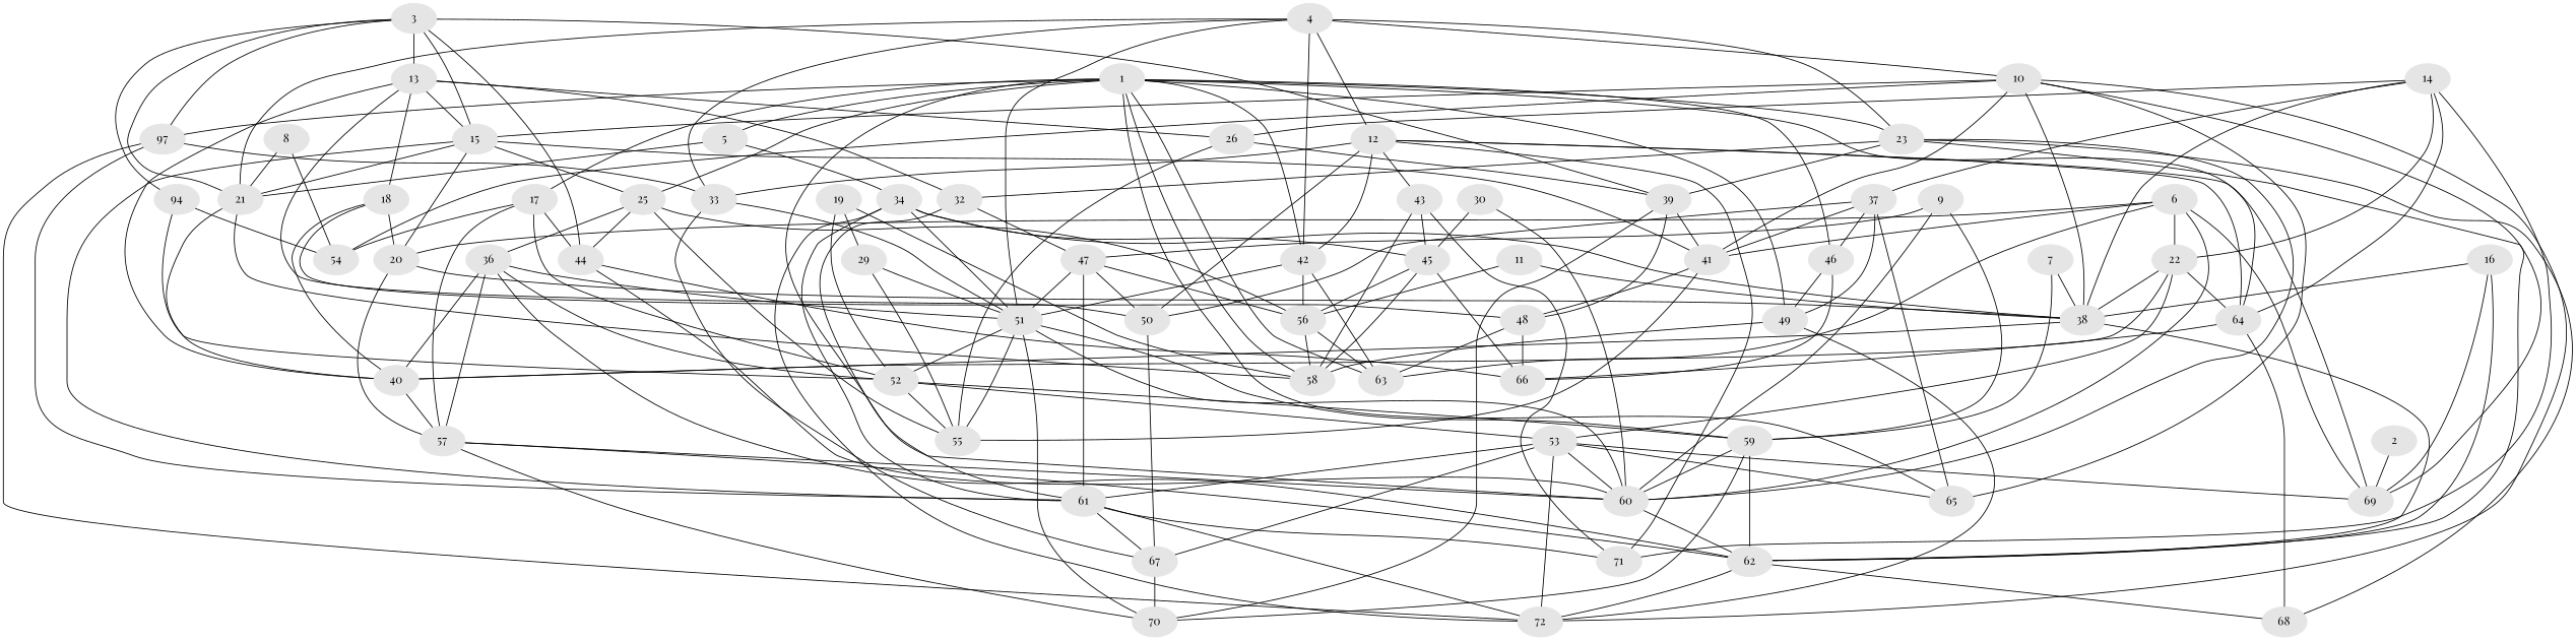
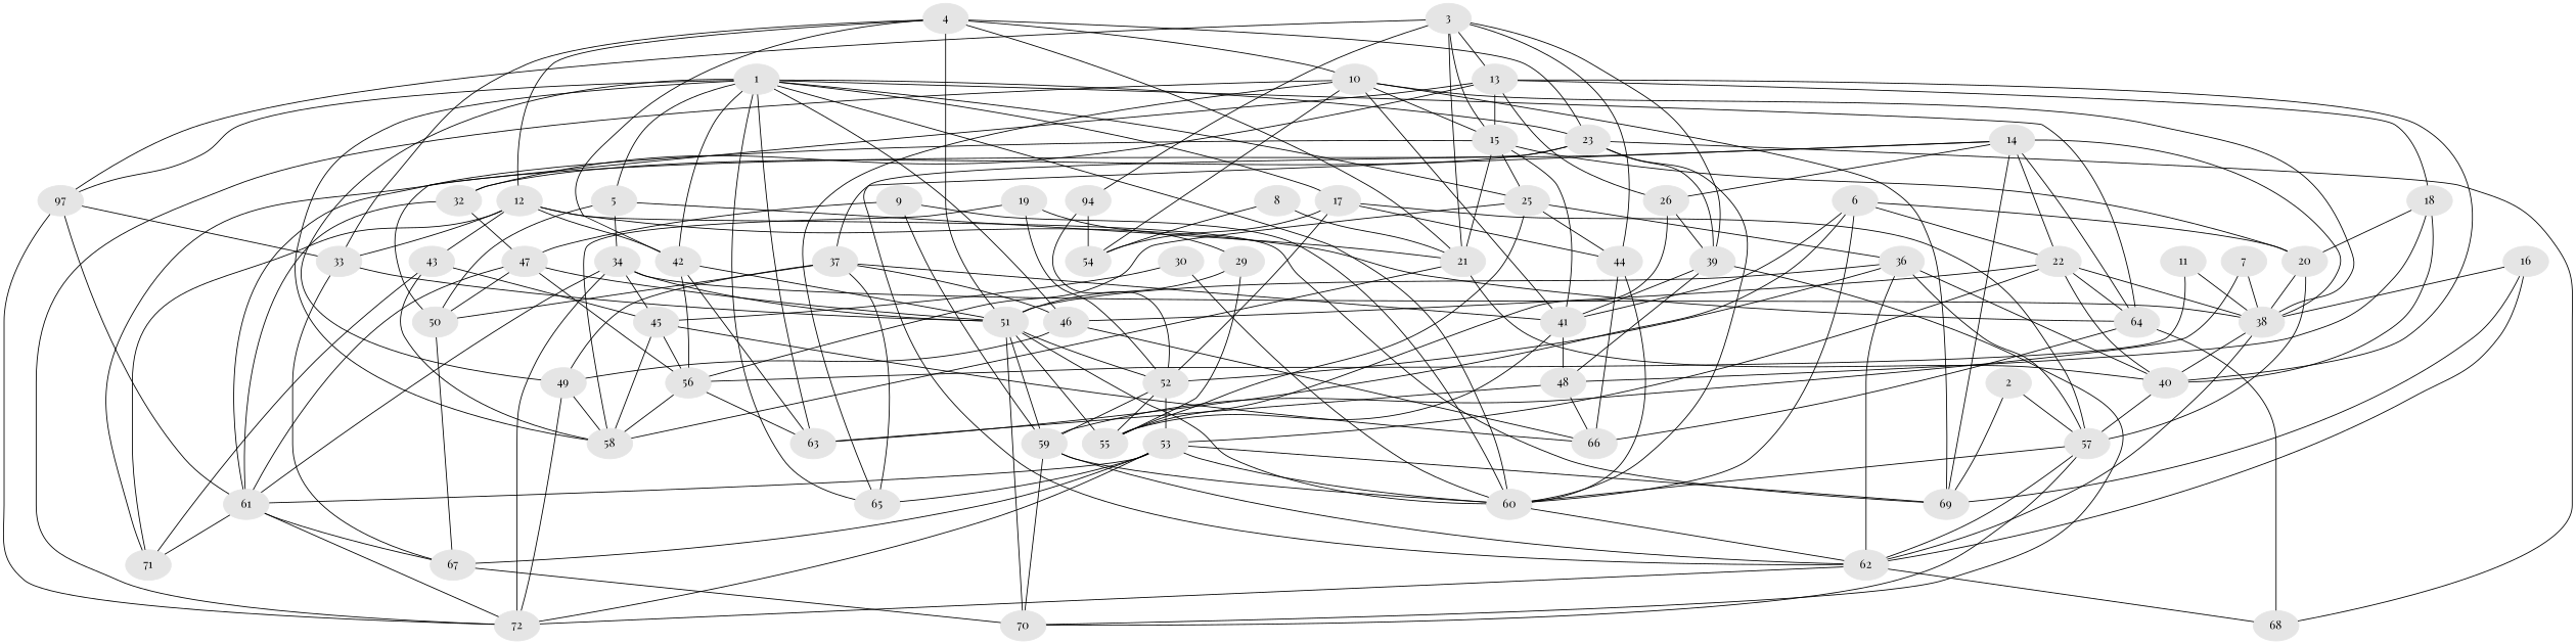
  graph {
    fontname="Playfair Display"
    node [color=gray90 fontname="Playfair Display" style=filled]
    edge [fontname="Playfair Display" weight=1.0]
    1
    5
    17
    23
    25
    n6 [label=97]
    42
    46
    49
    58
    60
    63
    64
    65
    21
    34
    50
    57
    44
    54
    52
    39
    32
    62
    68
    56
    36
    55
    33
    72
    61
    51
    66
    2
    69
    70
    3
    13
    15
    n40 [label=94]
    18
    26
    40
    20
    41
    48
    4
    10
    12
    38
    43
    71
    67
    59
    45
    6
    22
    53
    7
    8
    9
    47
    11
    14
    37
    16
    19
    29
    30
    1 -- 5
    1 -- 17
    1 -- 23
    1 -- 25
    1 -- n6
    1 -- 42
    1 -- 46
    1 -- 49
    1 -- 58
    1 -- 60
    1 -- 63
    1 -- 64
    1 -- 65
    5 -- 21
    5 -- 34
-   12 -- 50
+   5 -- 50
    17 -- 57
    17 -- 44 [weight=2.0]
    17 -- 54
    17 -- 52
    23 -- 60
    23 -- 39
    23 -- 32
    23 -- 62
    23 -- 68
    25 -- 44
    25 -- 56
    25 -- 36
    25 -- 55
    n6 -- 33
    n6 -- 72
    n6 -- 61
    42 -- 63
    42 -- 56
    42 -- 51
    46 -- 49
    46 -- 66
    49 -- 58
    49 -- 72
    60 -- 62
    64 -- 68
    64 -- 66
    21 -- 58
    21 -- 40
    34 -- 72
    34 -- 61
    34 -- 51
    34 -- 38
    34 -- 45
    50 -- 67
    57 -- 60
    57 -- 62
    57 -- 70
    44 -- 60
    44 -- 66 [weight=2.0]
    52 -- 55
    52 -- 59 [weight=3.0]
    52 -- 53
    39 -- 70
    39 -- 41
    39 -- 48
    32 -- 61
    32 -- 47 [weight=2.0]
    62 -- 68
    62 -- 72
    56 -- 58
    56 -- 63
    36 -- 57
    36 -- 52
    36 -- 62
    36 -- 51
    36 -- 40
    33 -- 51
    33 -- 67
    61 -- 72
    61 -- 71
    61 -- 67
    51 -- 60
    51 -- 52
    51 -- 55
    51 -- 70
    51 -- 59
+   2 -- 57
    2 -- 69
    3 -- n6
    3 -- 21
    3 -- 44
    3 -- 39
    3 -- 13
    3 -- 15
    3 -- n40
    13 -- 50
    13 -- 32
    13 -- 15
    13 -- 18
    13 -- 26
    13 -- 40
    15 -- 25
    15 -- 21
    15 -- 61
    15 -- 20
    15 -- 41
    n40 -- 54
    n40 -- 52
    18 -- 40
    18 -- 20
    18 -- 48
    26 -- 39
    26 -- 55
    40 -- 57
    20 -- 57
    20 -- 38
    41 -- 55
    41 -- 48
    48 -- 63
    48 -- 66
    4 -- 23
    4 -- 42
    4 -- 21
    4 -- 33
    4 -- 51
    4 -- 10
    4 -- 12
    10 -- 65
    10 -- 54
    10 -- 72
    10 -- 69
    10 -- 15
    10 -- 41
    10 -- 38
    12 -- 42
    12 -- 64
    12 -- 33 [weight=2.0]
    12 -- 69
    12 -- 43
    12 -- 71
    38 -- 62
    38 -- 40
    43 -- 58
    43 -- 71
    43 -- 45
    67 -- 70
    59 -- 60
    59 -- 62
    59 -- 70
    45 -- 58
    45 -- 56
    45 -- 66
    6 -- 60
    6 -- 63
    6 -- 20
    6 -- 41
    6 -- 22
+   22 -- 46
    22 -- 64
    22 -- 40
    22 -- 38
    22 -- 53
    53 -- 60
    53 -- 65
    53 -- 72
    53 -- 61
    53 -- 69
    53 -- 67
    7 -- 38
    7 -- 59
    8 -- 21
    8 -- 54
    9 -- 60
    9 -- 59
    9 -- 47
    47 -- 50
    47 -- 56
    47 -- 61
    47 -- 51
    11 -- 56
    11 -- 38
    14 -- 64
-   6 -- 69
+   14 -- 69
    14 -- 26
    14 -- 38
    14 -- 71
    14 -- 22
    14 -- 37
    37 -- 46
    37 -- 49
    37 -- 65
    37 -- 50
    37 -- 41
    16 -- 62
    16 -- 69
    16 -- 38
    19 -- 58
    19 -- 52
    19 -- 29
    29 -- 55
    29 -- 51
    30 -- 60
    30 -- 45 [weight=2.0]
  }
